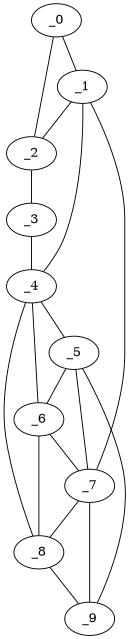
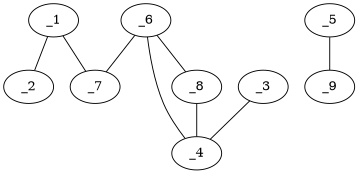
  graph {
    edge [valence=2]
-   _0 [x=7 y=36]
    _1 [x=26 y=50]
    _2 [x=41 y=33]
    _4 [x=85 y=35]
    _7 [x=106 y=75]
    _3 [x=78 y=27]
    _5 [x=100 y=79]
    _6 [x=105 y=49]
    _9 [x=124 y=85]
    _8 [x=120 y=72]
-   _0 -- _1 [valence=1]
-   _0 -- _2
    _1 -- _2
-   _1 -- _4
    _1 -- _7 [valence=1]
-   _2 -- _3
-   _4 -- _5 [valence=1]
    _4 -- _6
-   _7 -- _9
-   _7 -- _8
    _3 -- _4
-   _5 -- _7 [valence=1]
-   _5 -- _6
    _5 -- _9 [valence=1]
    _6 -- _7 [valence=1]
    _6 -- _8 [valence=1]
    _8 -- _4
-   _8 -- _9 [valence=1]
  }
